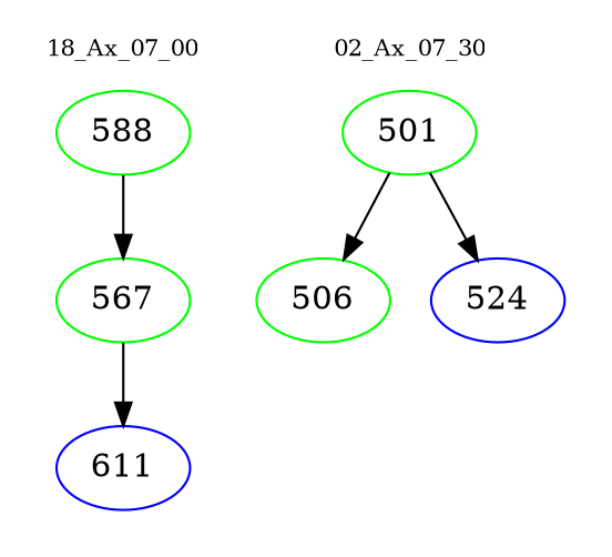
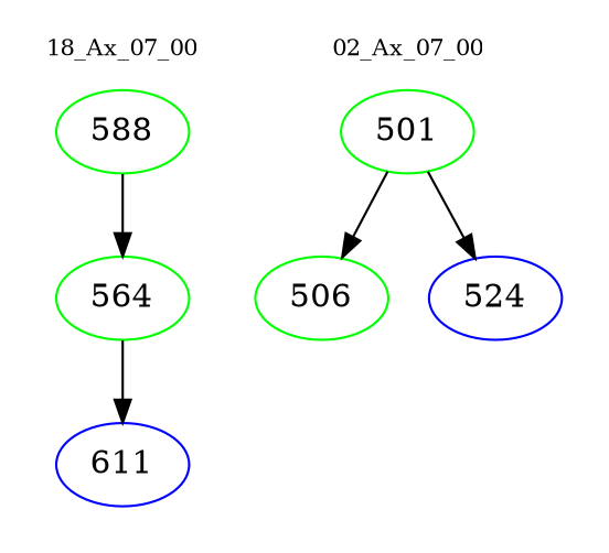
  digraph {
    node [color=green]
    edge [color=black]
    n1 [label=588]
-   n2 [label=567]
+   n2 [label=564]
    n3 [color=blue label=611]
    n4 [label=506]
    n5 [label=501]
    n6 [color=blue label=524]
    subgraph cluster_1 {
      color=white
      fontsize=10
      label="18_Ax_07_00"
      n1
      n2
      n3
    }
    subgraph cluster_2 {
      color=white
      fontsize=10
-     label="02_Ax_07_30"
+     label="02_Ax_07_00"
      n4
      n5
      n6
    }
    n1 -> n2
    n2 -> n3
    n5 -> n4
    n5 -> n6
  }
